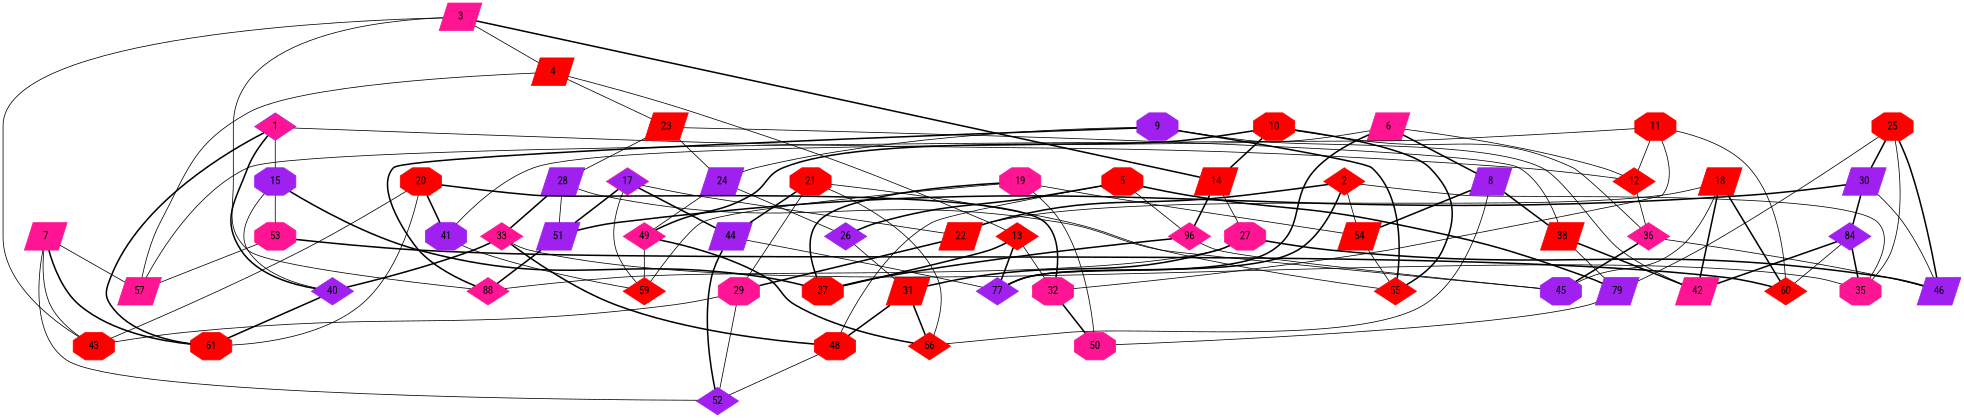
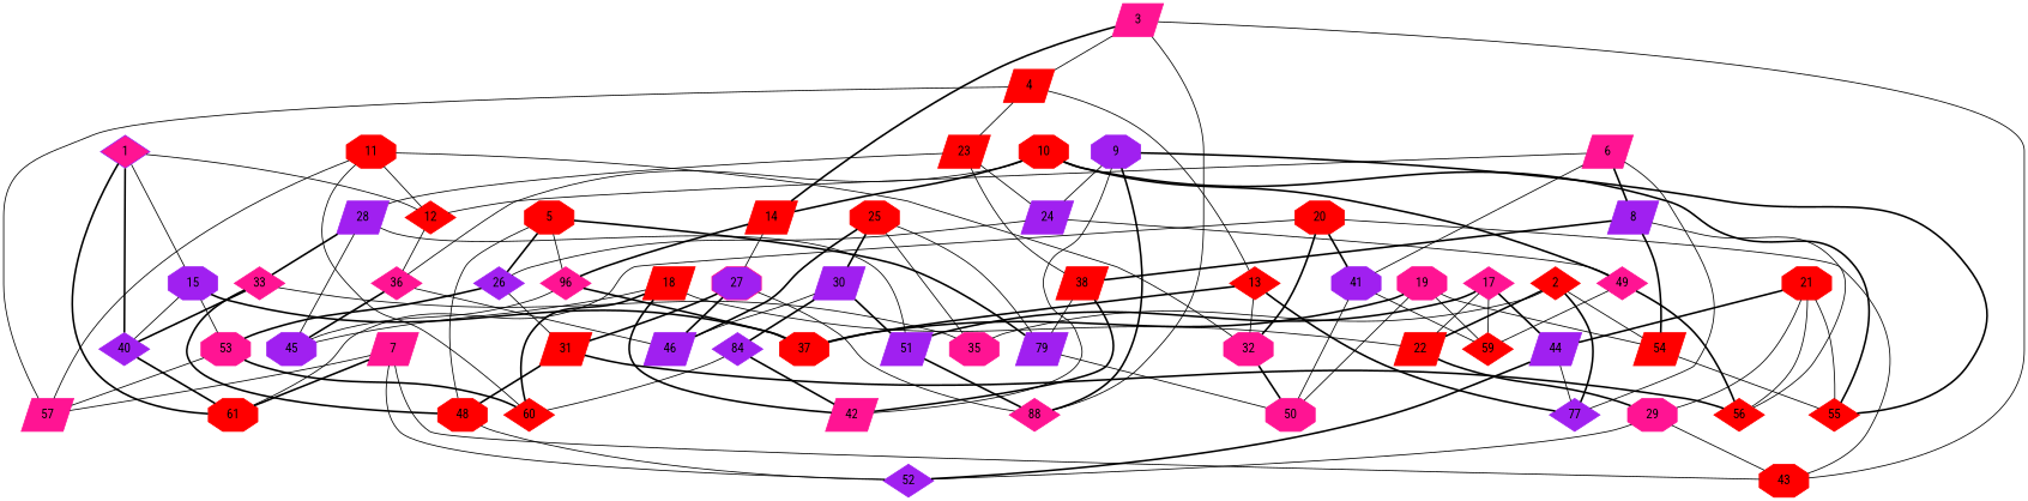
  graph {
    fontname="Roboto Condensed"
    node [color=red fontname="Roboto Condensed" shape=octagon style=filled]
    edge [fontname="Roboto Condensed" style=solid]
    1 [color=purple fillcolor=deeppink shape=diamond]
    12 [shape=diamond]
    15 [color=purple]
    40 [color=purple shape=diamond]
    61
    36 [color=deeppink shape=diamond]
    37
    53 [color=deeppink]
    2 [shape=diamond]
    22 [shape=parallelogram]
    35 [color=deeppink]
    n12 [color=purple label=77 shape=diamond]
    54 [shape=parallelogram]
    29 [color=deeppink]
    55 [shape=diamond]
    3 [color=deeppink shape=parallelogram]
    4 [shape=parallelogram]
    14 [shape=parallelogram]
    43
    n20 [color=deeppink label=88 shape=diamond]
    13 [shape=diamond]
    23 [shape=parallelogram]
    57 [color=deeppink shape=parallelogram]
    n24 [color=deeppink label=96 shape=diamond]
-   27 [color=deeppink]
+   27 [color=deeppink fillcolor=purple]
    32 [color=deeppink]
    38 [shape=parallelogram]
    24 [color=purple shape=parallelogram]
    28 [color=purple shape=parallelogram]
    5
    26 [color=purple shape=diamond]
    n32 [color=purple label=79 shape=parallelogram]
    48
    45 [color=purple]
    31 [shape=parallelogram]
    50 [color=deeppink]
    52 [color=purple shape=diamond]
    6 [color=deeppink shape=parallelogram]
    8 [color=purple shape=parallelogram]
    41 [color=purple]
    56 [shape=diamond]
    59 [shape=diamond]
    7 [color=deeppink shape=parallelogram]
    42 [color=deeppink shape=parallelogram]
    9 [color=purple]
    49 [color=deeppink shape=diamond]
    10
    46 [color=purple shape=parallelogram]
    11
    60 [shape=diamond]
-   17 [color=deeppink shape=diamond fillcolor=purple]
+   17 [color=deeppink shape=diamond]
    44 [color=purple shape=parallelogram]
    51 [color=purple shape=parallelogram]
    18 [shape=parallelogram]
    19 [color=deeppink]
    20
    21
    33 [color=deeppink shape=diamond]
    25
    30 [color=purple shape=parallelogram]
    n61 [color=purple label=84 shape=diamond]
    1 -- 12
    1 -- 15
    1 -- 40 [style=bold]
    1 -- 61 [style=bold]
    12 -- 36
    15 -- 40
    15 -- 37 [style=bold]
    15 -- 53
    40 -- 61 [style=bold]
    36 -- 45 [style=bold]
    36 -- 46
    53 -- 57
    53 -- 60 [style=bold]
    2 -- 22 [style=bold]
    2 -- 35
    2 -- n12 [style=bold]
    2 -- 54
    22 -- 29 [style=bold]
    54 -- 55
    29 -- 43
    29 -- 52
    3 -- 4
    3 -- 14 [style=bold]
    3 -- 43
    3 -- n20
    4 -- 13
    4 -- 23
    4 -- 57
    14 -- n24 [style=bold]
    14 -- 27
    13 -- 37 [style=bold]
    13 -- n12 [style=bold]
    13 -- 32
    23 -- 38
    23 -- 24
    23 -- 28
    n24 -- 37 [style=bold]
    n24 -- 45
    27 -- n20
    27 -- 31 [style=bold]
    27 -- 46 [style=bold]
    32 -- 50 [style=bold]
    38 -- n32
    38 -- 42 [style=bold]
    24 -- 26
    24 -- 49
    28 -- 45
    28 -- 51
    28 -- 33 [style=bold]
    5 -- n24
    5 -- 26 [style=bold]
    5 -- n32 [style=bold]
    5 -- 48
+   26 -- 53 [style=bold]
    26 -- 31
    n32 -- 50
    48 -- 52
    31 -- 48 [style=bold]
    31 -- 56 [style=bold]
    6 -- 12
-   6 -- n12 [style=bold]
+   6 -- n12
    6 -- 8 [style=bold]
    6 -- 41
    8 -- 54 [style=bold]
    8 -- 38 [style=bold]
    8 -- 56
+   41 -- 50
    41 -- 59
    7 -- 61 [style=bold]
    7 -- 43
    7 -- 57
    7 -- 52
    9 -- 55 [style=bold]
    9 -- n20 [style=bold]
    9 -- 24
    9 -- 42
    49 -- 56 [style=bold]
    49 -- 59
    10 -- 36
    10 -- 55 [style=bold]
    10 -- 14 [style=bold]
    10 -- 49 [style=bold]
    11 -- 12
    11 -- 57
    11 -- 32
    11 -- 60
    17 -- 22
    17 -- 59
    17 -- 44 [style=bold]
    17 -- 51 [style=bold]
    44 -- n12
    44 -- 52 [style=bold]
    51 -- n20 [style=bold]
    18 -- 22
    18 -- 45
    18 -- 42 [style=bold]
    18 -- 60 [style=bold]
    19 -- 37 [style=bold]
    19 -- 54
    19 -- 50
    19 -- 59
    20 -- 61
    20 -- 43
    20 -- 32 [style=bold]
    20 -- 41 [style=bold]
    21 -- 29
    21 -- 55
    21 -- 56
    21 -- 44 [style=bold]
    33 -- 40 [style=bold]
    33 -- 35
    33 -- 48 [style=bold]
    25 -- 35
    25 -- n32
    25 -- 46 [style=bold]
    25 -- 30 [style=bold]
    30 -- 46
    30 -- 51 [style=bold]
    30 -- n61 [style=bold]
-   n61 -- 35 [style=bold]
    n61 -- 42 [style=bold]
    n61 -- 60
  }
